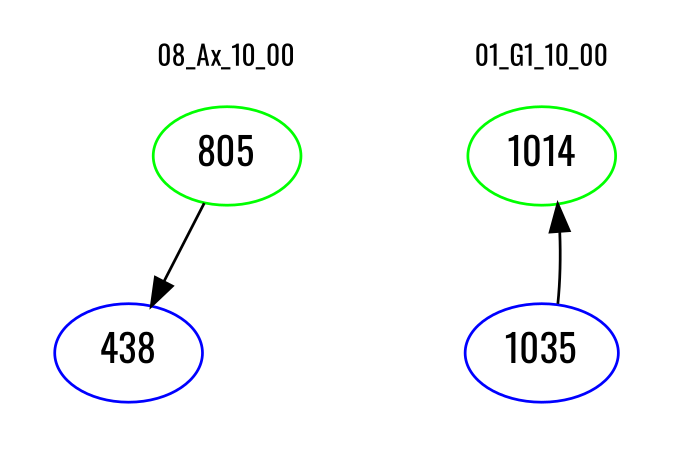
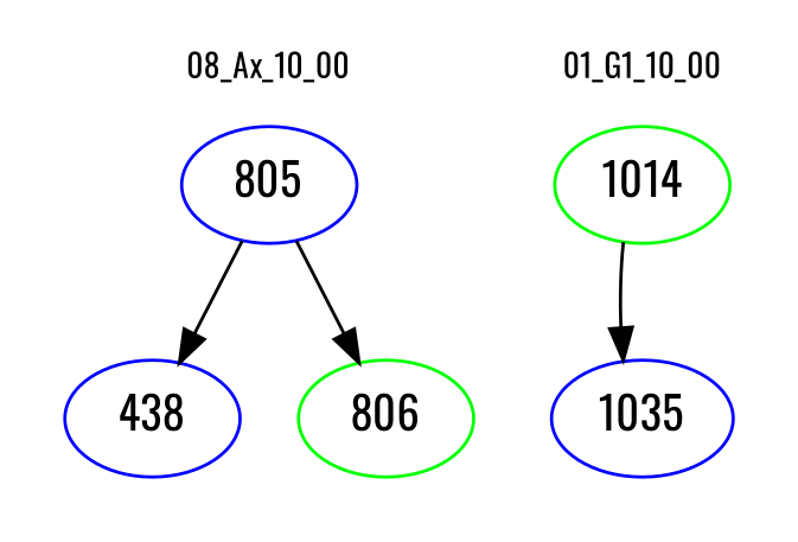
  digraph {
    fontname=Oswald
    node [color=green fontname=Oswald]
    edge [color=black fontname=Oswald]
-   n1 [label=805]
+   n1 [color=blue label=805]
    n2 [color=blue label=438]
+   n3 [label=806]
    n4 [label=1014]
    n5 [color=blue label=1035]
    subgraph cluster_1 {
      color=white
      fontsize=10
      label="08_Ax_10_00"
      n1
      n2
+     n3
    }
    subgraph cluster_2 {
      color=white
      fontsize=10
      label="01_G1_10_00"
      n4
      n5
    }
    n1 -> n2
-   n5 -> n4
+   n1 -> n3
+   n4 -> n5
  }
